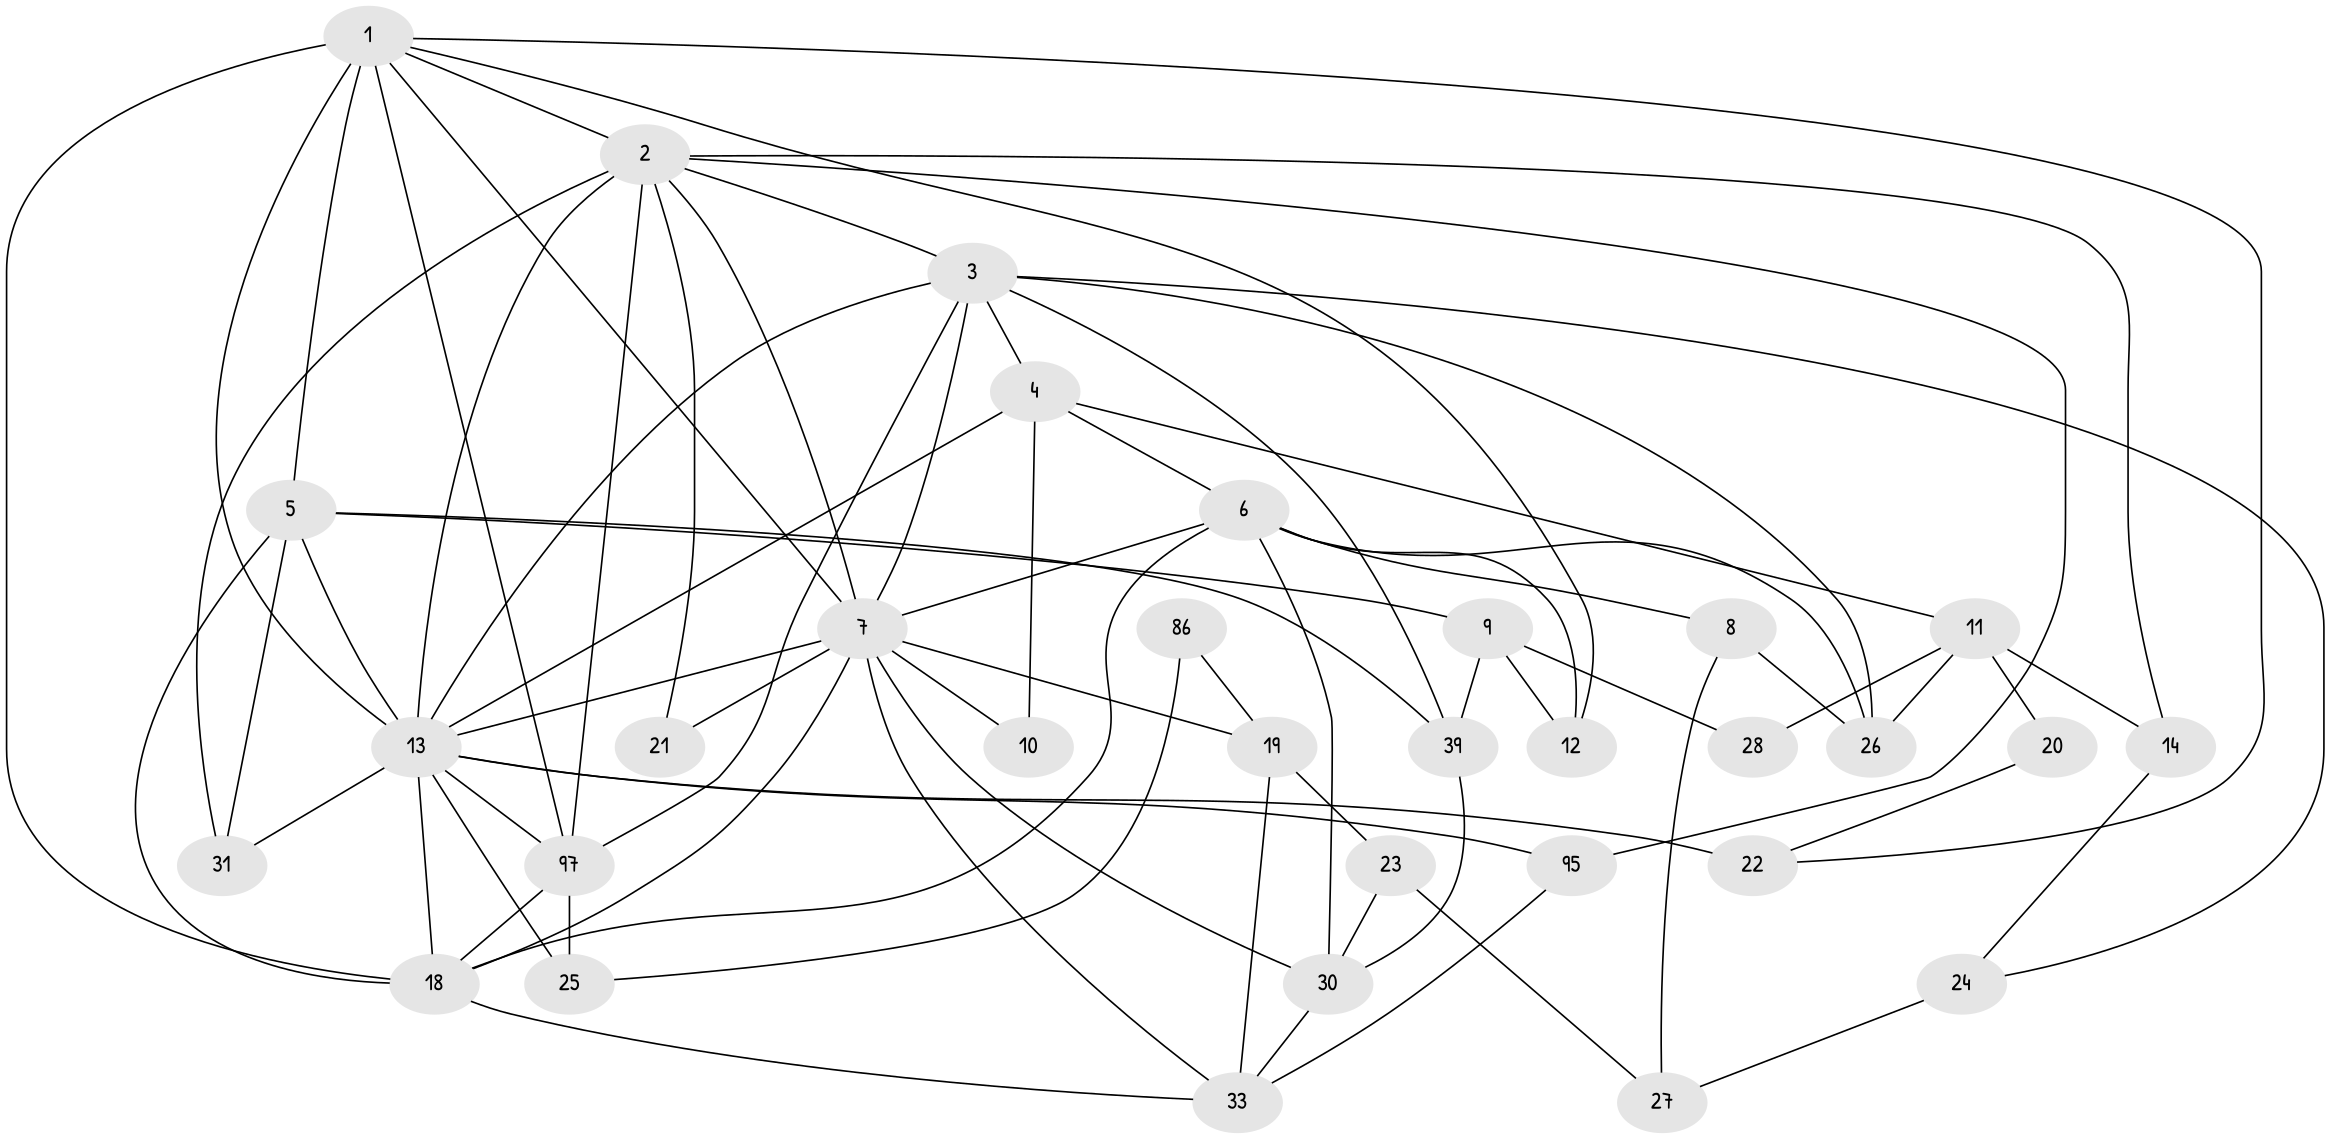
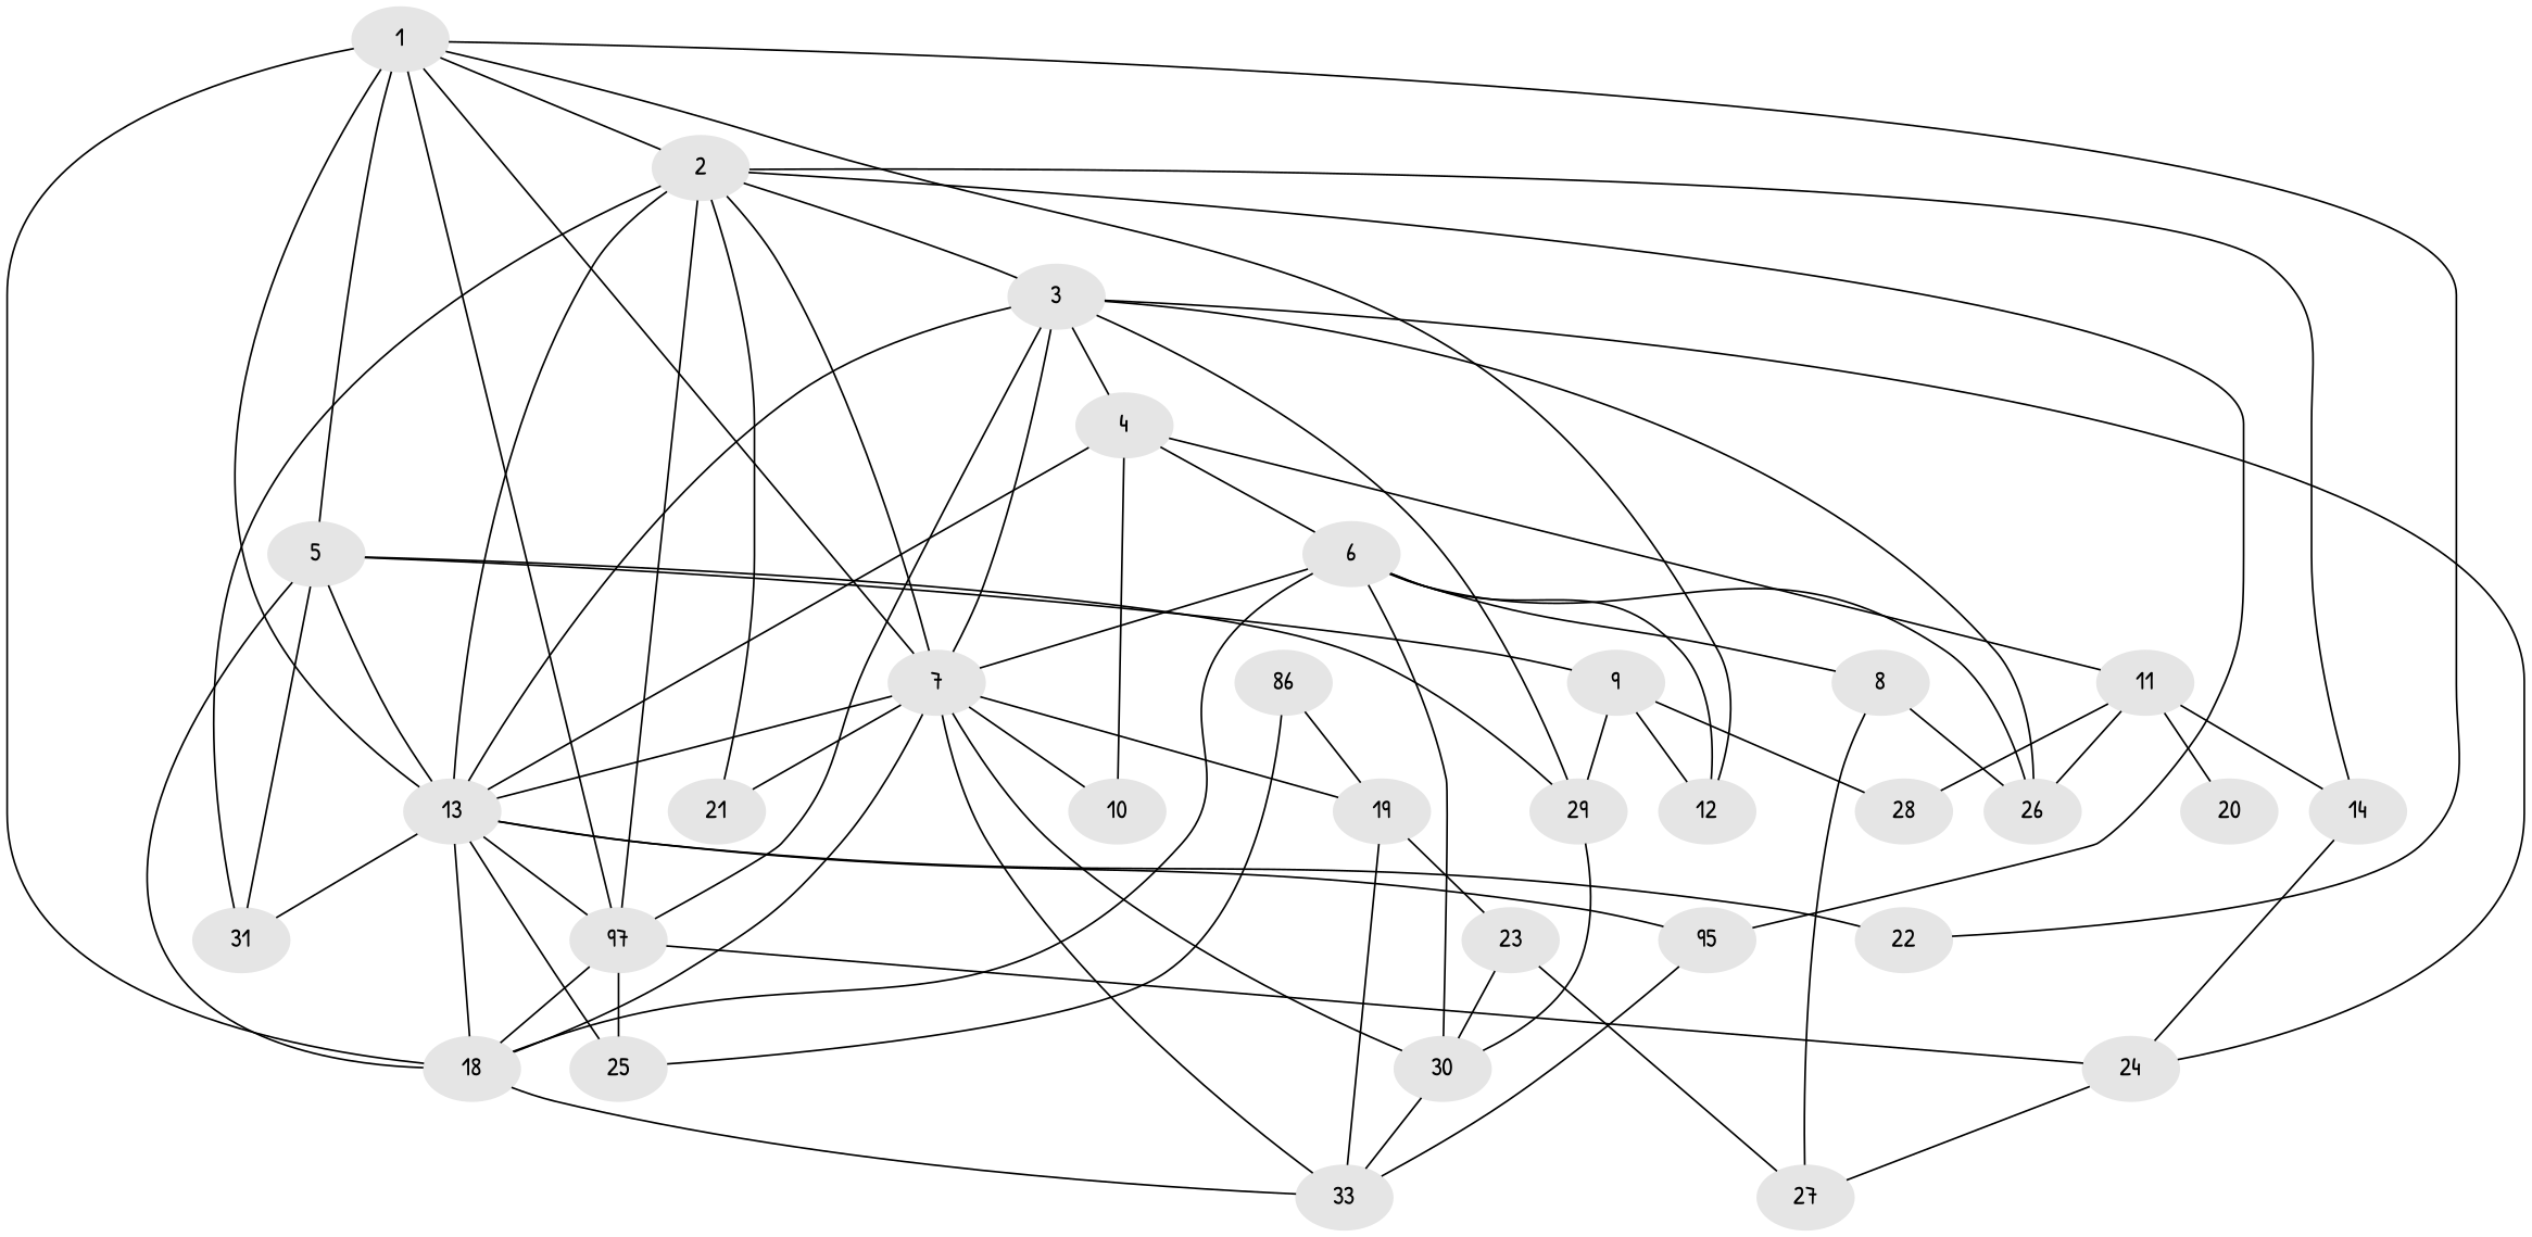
  graph {
    fontname="Patrick Hand"
    node [color=gray90 fontname="Patrick Hand" style=filled]
    edge [fontname="Patrick Hand" weight=1.0]
    1
    2
    5
    7
    12
    13
    n7 [label=97]
    18
    22
    3
    14
    n12 [label=95]
    21
    31
-   29 [label=39]
+   29
    9
    10
    30
    19
    33
    8
    26
    27
    25
    24
    4
    6
    11
    28
    20
    23
    n32 [label=86]
    1 -- 2
    1 -- 5
    1 -- 7
    1 -- 12
    1 -- 13
    1 -- n7
    1 -- 18 [weight=2.0]
    1 -- 22
    2 -- 7
    2 -- 13 [weight=2.0]
    2 -- n7
    2 -- 3
    2 -- 14
    2 -- n12
    2 -- 21
    2 -- 31
    5 -- 13
    5 -- 18 [weight=2.0]
    5 -- 31
    5 -- 29
    5 -- 9
    7 -- 13 [weight=2.0]
    7 -- 18 [weight=2.0]
    7 -- 21 [weight=2.0]
    7 -- 10
    7 -- 30
    7 -- 19
    7 -- 33
    13 -- n7 [weight=2.0]
    13 -- 18
    13 -- 22 [weight=3.0]
    13 -- n12
    13 -- 31
    13 -- 25
    n7 -- 18
    n7 -- 25
+   n7 -- 24
    18 -- 33
    3 -- 7
    3 -- 13 [weight=2.0]
    3 -- n7 [weight=2.0]
    3 -- 29
    3 -- 26
    3 -- 24
    3 -- 4
    14 -- 24
    n12 -- 33
    29 -- 30
    9 -- 12
    9 -- 29
    9 -- 28
    30 -- 33
    19 -- 33
    19 -- 23
    8 -- 26
    8 -- 27
    24 -- 27
    4 -- 13
    4 -- 10
    4 -- 6
    4 -- 11
    6 -- 7
    6 -- 12
    6 -- 18
    6 -- 30
    6 -- 8 [weight=2.0]
    6 -- 26
    11 -- 14
    11 -- 26
    11 -- 28
    11 -- 20
-   20 -- 22
    23 -- 30
    23 -- 27
    n32 -- 19
    n32 -- 25
  }
